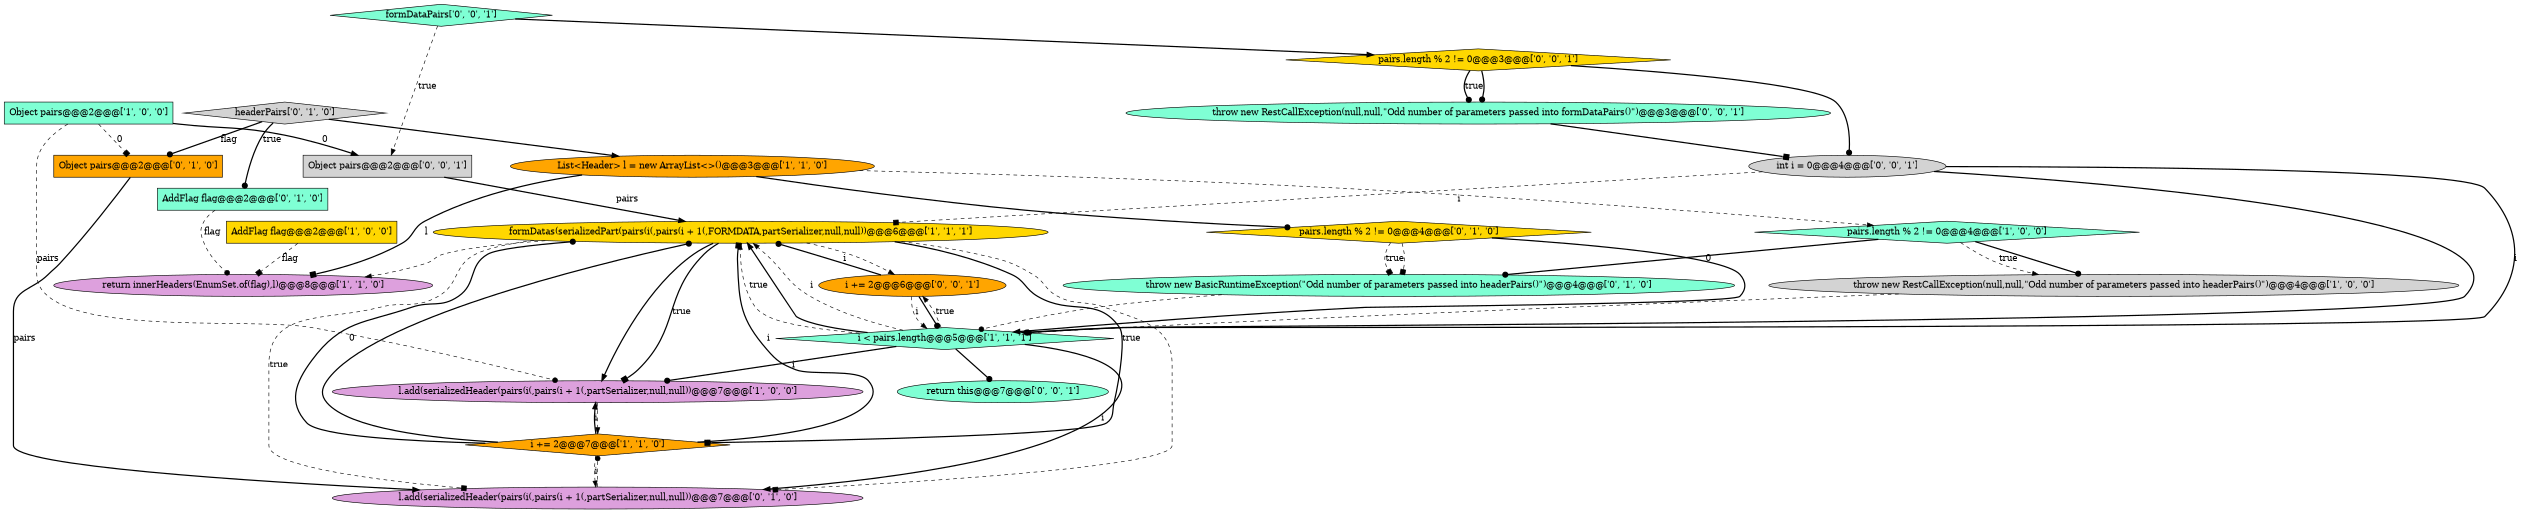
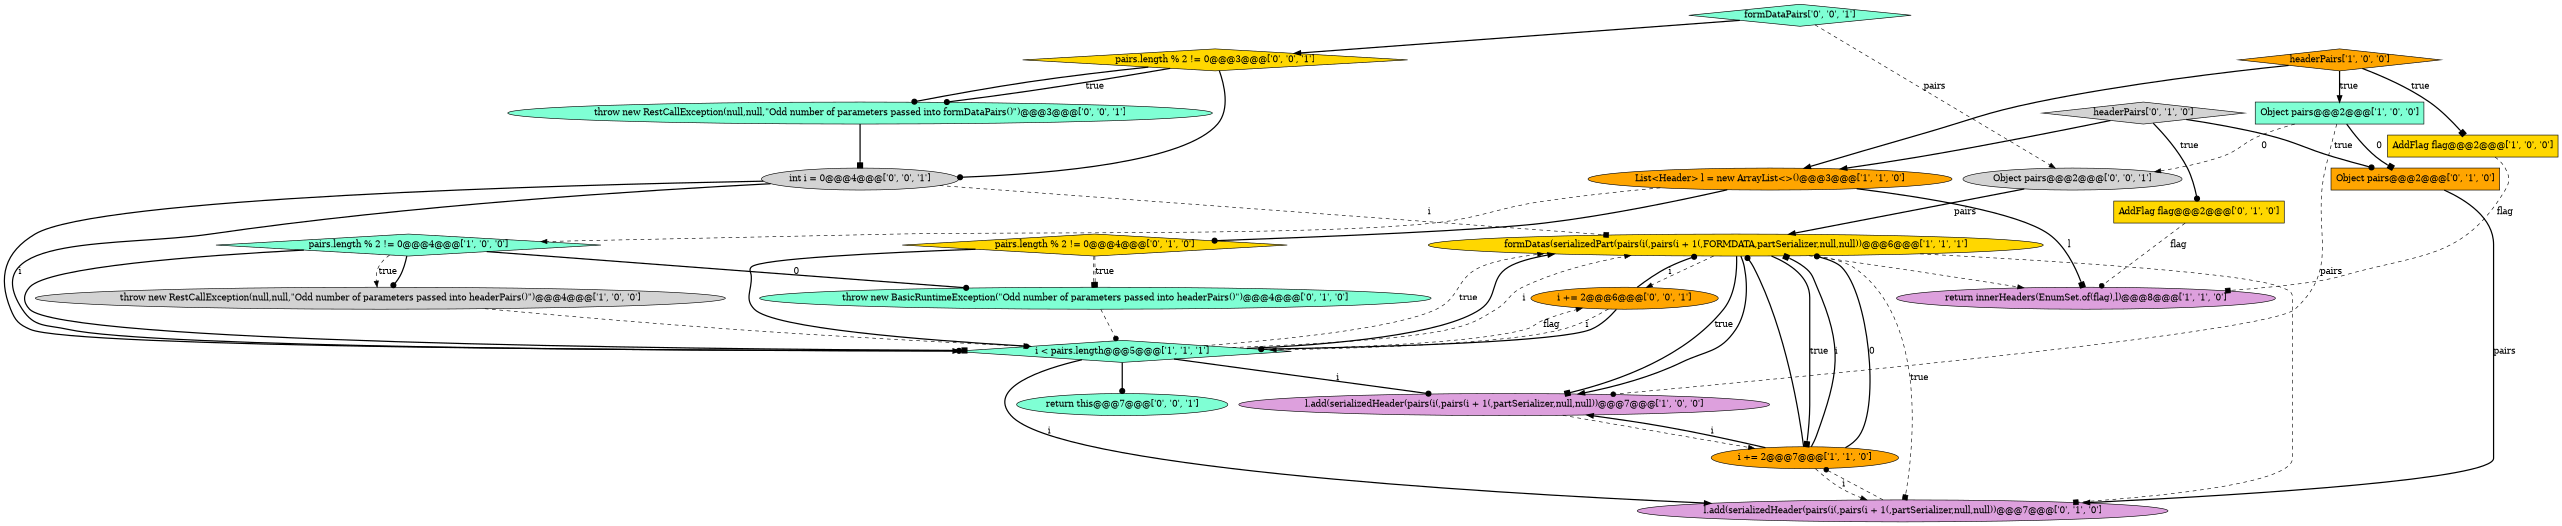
  digraph {
    node [fillcolor=aquamarine shape=ellipse style=filled]
    edge [arrowhead=normal style=bold]
    n1 [fillcolor=gold label="formDatas(serializedPart(pairs(i(,pairs(i + 1(,FORMDATA,partSerializer,null,null))@@@6@@@['1', '1', '1']"]
    n2 [fillcolor=plum label="l.add(serializedHeader(pairs(i(,pairs(i + 1(,partSerializer,null,null))@@@7@@@['1', '0', '0']"]
-   n3 [fillcolor=orange label="i += 2@@@7@@@['1', '1', '0']" shape=diamond]
+   n3 [fillcolor=orange label="i += 2@@@7@@@['1', '1', '0']"]
    n4 [fillcolor=plum label="return innerHeaders(EnumSet.of(flag),l)@@@8@@@['1', '1', '0']"]
    n5 [fillcolor=plum label="l.add(serializedHeader(pairs(i(,pairs(i + 1(,partSerializer,null,null))@@@7@@@['0', '1', '0']"]
    n6 [fillcolor=orange label="i += 2@@@6@@@['0', '0', '1']"]
    n7 [label="i < pairs.length@@@5@@@['1', '1', '1']" shape=diamond]
-   n8 [label="AddFlag flag@@@2@@@['0', '1', '0']" shape=box]
+   n8 [fillcolor=gold label="AddFlag flag@@@2@@@['0', '1', '0']" shape=box]
    n9 [fillcolor=orange label="List<Header> l = new ArrayList<>()@@@3@@@['1', '1', '0']"]
    n10 [label="pairs.length % 2 != 0@@@4@@@['1', '0', '0']" shape=diamond]
    n11 [fillcolor=gold label="pairs.length % 2 != 0@@@4@@@['0', '1', '0']" shape=diamond]
    n12 [label="throw new BasicRuntimeException(\"Odd number of parameters passed into headerPairs()\")@@@4@@@['0', '1', '0']"]
    n13 [fillcolor=lightgrey label="throw new RestCallException(null,null,\"Odd number of parameters passed into headerPairs()\")@@@4@@@['1', '0', '0']"]
    n14 [label="return this@@@7@@@['0', '0', '1']"]
    n15 [fillcolor=lightgrey label="int i = 0@@@4@@@['0', '0', '1']"]
    n16 [label="throw new RestCallException(null,null,\"Odd number of parameters passed into formDataPairs()\")@@@3@@@['0', '0', '1']"]
    n17 [fillcolor=gold label="AddFlag flag@@@2@@@['1', '0', '0']" shape=box]
    n18 [fillcolor=lightgrey label="headerPairs['0', '1', '0']" shape=diamond]
    n19 [fillcolor=orange label="Object pairs@@@2@@@['0', '1', '0']" shape=box]
    n20 [label="Object pairs@@@2@@@['1', '0', '0']" shape=box]
-   n21 [fillcolor=lightgrey label="Object pairs@@@2@@@['0', '0', '1']" shape=box]
+   n21 [fillcolor=lightgrey label="Object pairs@@@2@@@['0', '0', '1']"]
+   n22 [fillcolor=orange label="headerPairs['1', '0', '0']" shape=diamond]
    n23 [fillcolor=gold label="pairs.length % 2 != 0@@@3@@@['0', '0', '1']" shape=diamond]
    n24 [label="formDataPairs['0', '0', '1']" shape=diamond]
    n1 -> n2 [arrowhead=box label=true]
    n1 -> n2
    n1 -> n3 [arrowhead=box label=true]
    n1 -> n4 [style=dashed]
    n1 -> n5 [arrowhead=box label=true style=dashed]
    n1 -> n5 [arrowhead=box style=dashed]
    n1 -> n6 [style=dashed]
    n2 -> n3 [style=dashed]
    n3 -> n1 [arrowhead=dot label=0]
    n3 -> n1 [arrowhead=dot]
    n3 -> n1 [arrowhead=box label=i]
    n3 -> n2 [label=i]
    n3 -> n5 [label=i style=dashed]
    n5 -> n3 [arrowhead=dot style=dashed]
    n6 -> n1 [arrowhead=dot label=i]
    n6 -> n7 [label=i style=dashed]
    n6 -> n7 [arrowhead=dot]
    n7 -> n1 [label=true style=dashed]
    n7 -> n1
    n7 -> n1 [label=i style=dashed]
    n7 -> n2 [arrowhead=dot label=i]
    n7 -> n5 [label=i]
-   n7 -> n6 [label=true style=dashed]
+   n7 -> n6 [label=flag style=dashed]
    n7 -> n14 [arrowhead=dot]
    n8 -> n4 [arrowhead=dot label=flag style=dashed]
    n9 -> n4 [arrowhead=box label=l]
    n9 -> n10 [style=dashed]
    n9 -> n11 [arrowhead=dot]
+   n10 -> n7 [arrowhead=box]
    n10 -> n12 [arrowhead=dot label=0]
    n10 -> n13 [arrowhead=dot]
    n10 -> n13 [label=true style=dashed]
    n11 -> n7
    n11 -> n12 [arrowhead=box label=true style=dashed]
    n11 -> n12 [arrowhead=box style=dashed]
    n12 -> n7 [arrowhead=dot style=dashed]
    n13 -> n7 [arrowhead=dot style=dashed]
    n15 -> n1 [arrowhead=box label=i style=dashed]
    n15 -> n7 [label=i]
    n15 -> n7 [arrowhead=dot]
    n16 -> n15 [arrowhead=box]
    n17 -> n4 [arrowhead=box label=flag style=dashed]
    n18 -> n8 [arrowhead=dot label=true]
    n18 -> n9
-   n18 -> n19 [arrowhead=dot label=flag]
+   n18 -> n19 [arrowhead=dot label=true]
    n19 -> n5 [label=pairs]
    n20 -> n2 [arrowhead=dot label=pairs style=dashed]
-   n20 -> n19 [arrowhead=box label=0 style=dashed]
-   n20 -> n21 [label=0]
+   n20 -> n19 [arrowhead=box label=0]
+   n20 -> n21 [label=0 style=dashed]
    n21 -> n1 [label=pairs]
+   n22 -> n9
+   n22 -> n17 [arrowhead=box label=true]
+   n22 -> n20 [label=true]
    n23 -> n15 [arrowhead=dot]
    n23 -> n16 [arrowhead=dot label=true]
    n23 -> n16 [arrowhead=dot]
-   n24 -> n21 [label=true style=dashed]
+   n24 -> n21 [label=pairs style=dashed]
    n24 -> n23
  }
